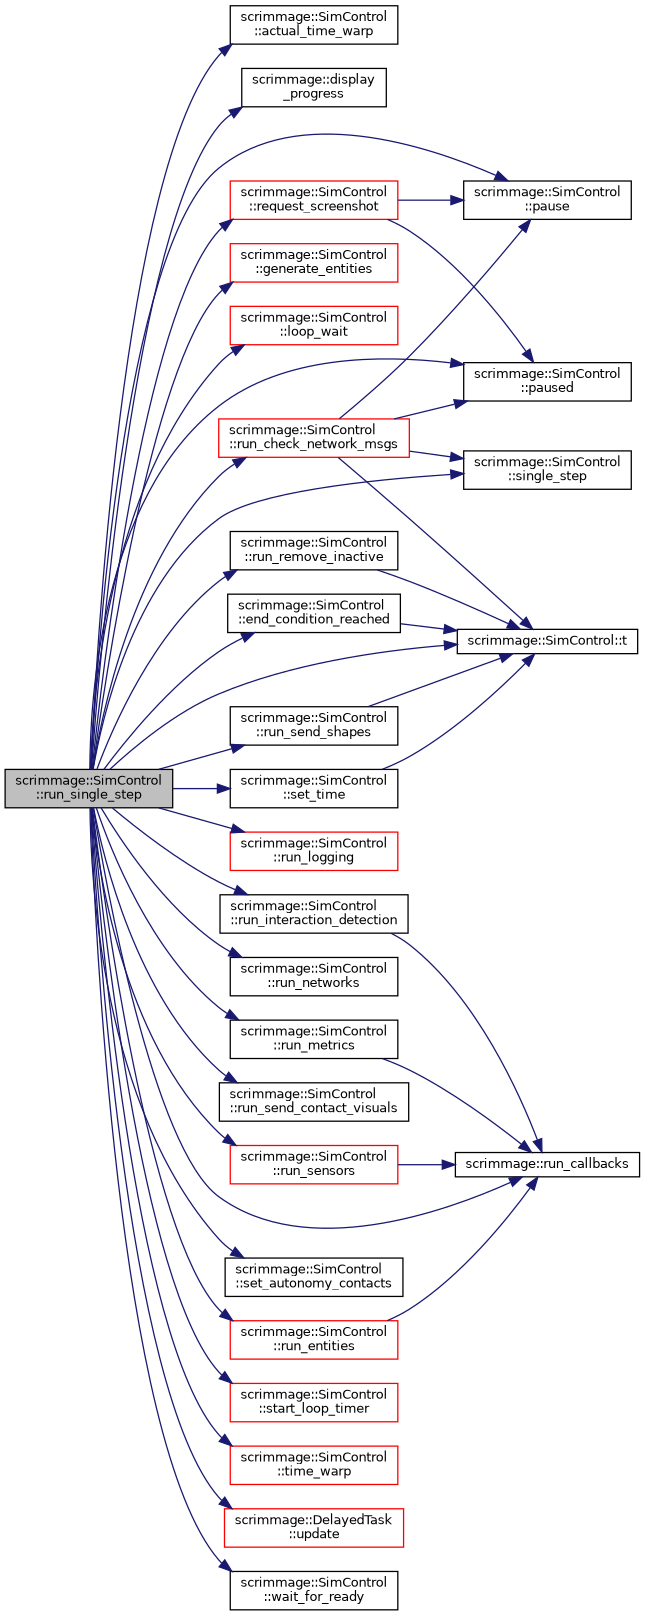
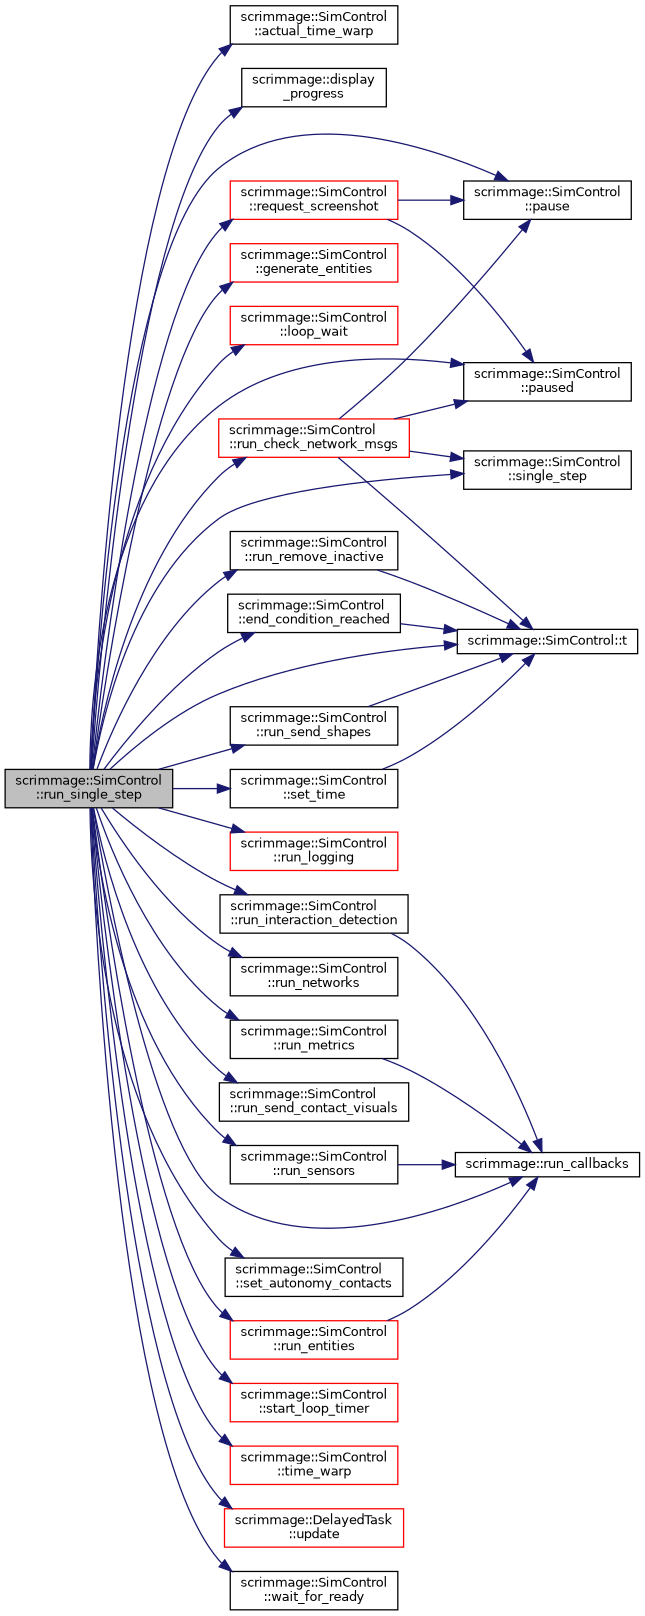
  digraph {
    rankdir=LR
    node [color=black fillcolor=white fontname=Helvetica fontsize=10 shape=record style=filled]
    edge [color=midnightblue fontname=Helvetica fontsize=10 labelfontname=Helvetica labelfontsize=10 style=solid]
    n1 [fillcolor=grey75 fontcolor=black height=0.2 label="scrimmage::SimControl\l::run_single_step" width=0.4]
    n2 [height=0.2 label="scrimmage::SimControl\l::actual_time_warp" width=0.4]
    n3 [height=0.2 label="scrimmage::display\l_progress" width=0.4]
    n4 [height=0.2 label="scrimmage::SimControl\l::end_condition_reached" width=0.4]
    n5 [height=0.2 label="scrimmage::SimControl::t" width=0.4]
    n6 [color=red height=0.2 label="scrimmage::SimControl\l::generate_entities" width=0.4]
    n7 [color=red height=0.2 label="scrimmage::SimControl\l::loop_wait" width=0.4]
    n8 [height=0.2 label="scrimmage::SimControl\l::pause" width=0.4]
    n9 [height=0.2 label="scrimmage::SimControl\l::paused" width=0.4]
    n10 [color=red height=0.2 label="scrimmage::SimControl\l::request_screenshot" width=0.4]
    n11 [height=0.2 label="scrimmage::run_callbacks" width=0.4]
    n12 [color=red height=0.2 label="scrimmage::SimControl\l::run_check_network_msgs" width=0.4]
    n13 [height=0.2 label="scrimmage::SimControl\l::single_step" width=0.4]
    n14 [color=red height=0.2 label="scrimmage::SimControl\l::run_entities" width=0.4]
    n15 [height=0.2 label="scrimmage::SimControl\l::run_interaction_detection" width=0.4]
    n16 [color=red height=0.2 label="scrimmage::SimControl\l::run_logging" width=0.4]
    n17 [height=0.2 label="scrimmage::SimControl\l::run_metrics" width=0.4]
    n18 [height=0.2 label="scrimmage::SimControl\l::run_networks" width=0.4]
    n19 [height=0.2 label="scrimmage::SimControl\l::run_remove_inactive" width=0.4]
    n20 [height=0.2 label="scrimmage::SimControl\l::run_send_contact_visuals" width=0.4]
    n21 [height=0.2 label="scrimmage::SimControl\l::run_send_shapes" width=0.4]
-   n22 [color=red height=0.2 label="scrimmage::SimControl\l::run_sensors" width=0.4]
+   n22 [height=0.2 label="scrimmage::SimControl\l::run_sensors" width=0.4]
    n23 [height=0.2 label="scrimmage::SimControl\l::set_autonomy_contacts" width=0.4]
    n24 [height=0.2 label="scrimmage::SimControl\l::set_time" width=0.4]
    n25 [color=red height=0.2 label="scrimmage::SimControl\l::start_loop_timer" width=0.4]
    n26 [color=red height=0.2 label="scrimmage::SimControl\l::time_warp" width=0.4]
    n27 [color=red height=0.2 label="scrimmage::DelayedTask\l::update" width=0.4]
    n28 [height=0.2 label="scrimmage::SimControl\l::wait_for_ready" width=0.4]
    n1 -> n2
    n1 -> n3
    n1 -> n4
    n1 -> n5
    n1 -> n6
    n1 -> n7
    n1 -> n8
    n1 -> n9
    n1 -> n10
    n1 -> n11
    n1 -> n12
    n1 -> n13
    n1 -> n14
    n1 -> n15
    n1 -> n16
    n1 -> n17
    n1 -> n18
    n1 -> n19
    n1 -> n20
    n1 -> n21
    n1 -> n22
    n1 -> n23
    n1 -> n24
    n1 -> n25
    n1 -> n26
    n1 -> n27
    n1 -> n28
    n4 -> n5
    n10 -> n8
    n10 -> n9
    n12 -> n5
    n12 -> n8
    n12 -> n9
    n12 -> n13
    n14 -> n11
    n15 -> n11
    n17 -> n11
    n19 -> n5
    n21 -> n5
    n22 -> n11
    n24 -> n5
  }
